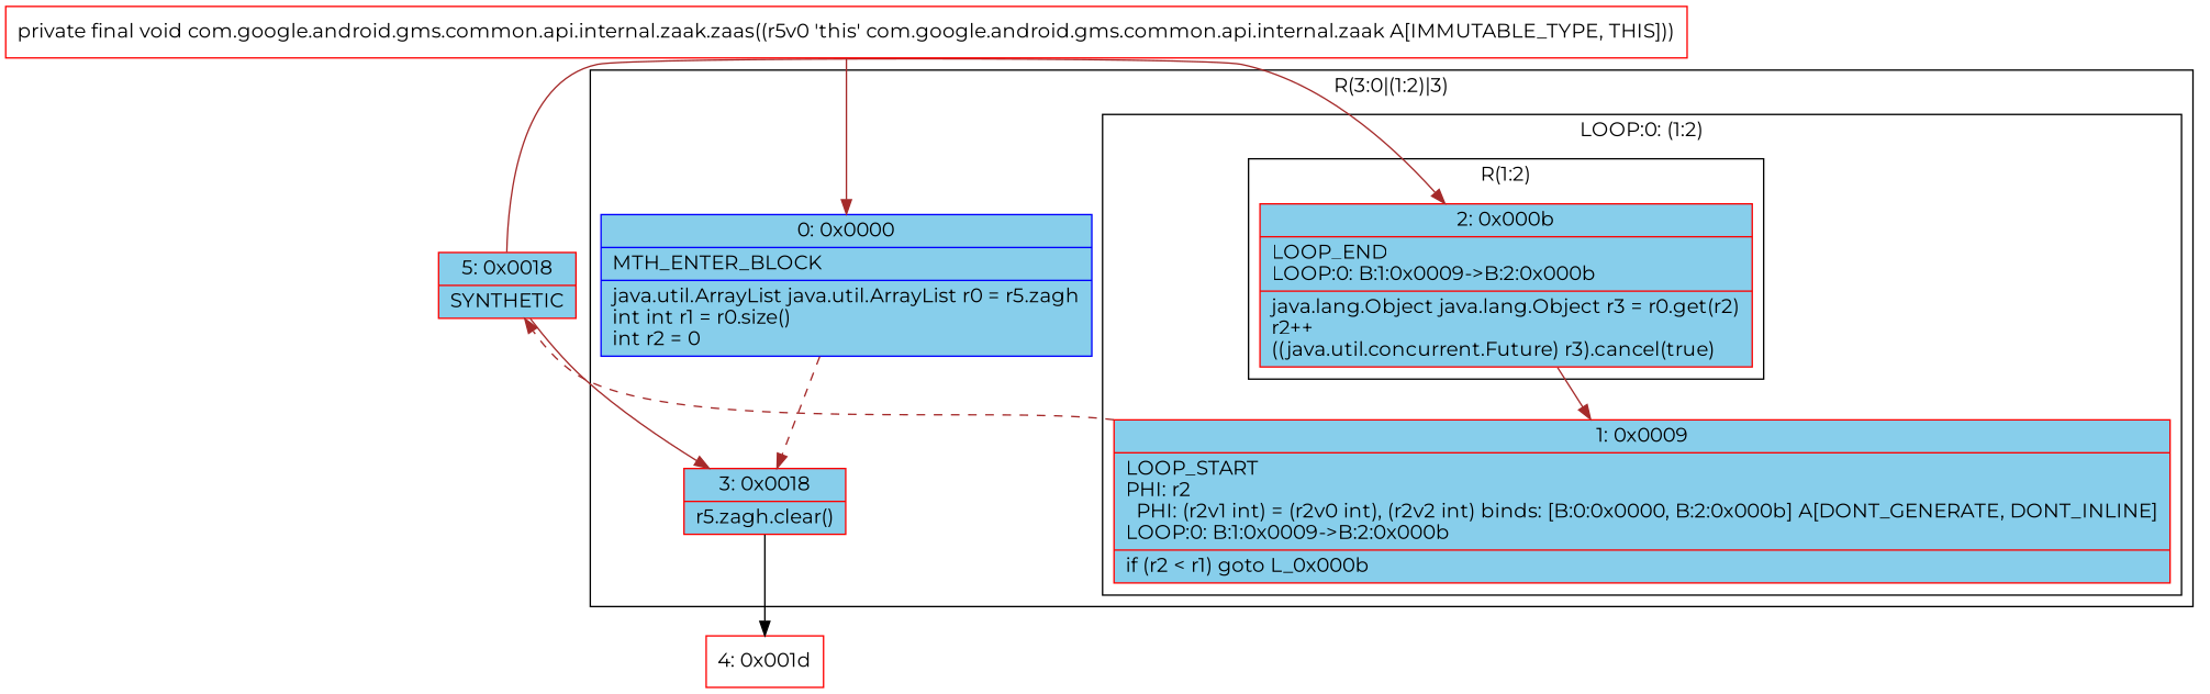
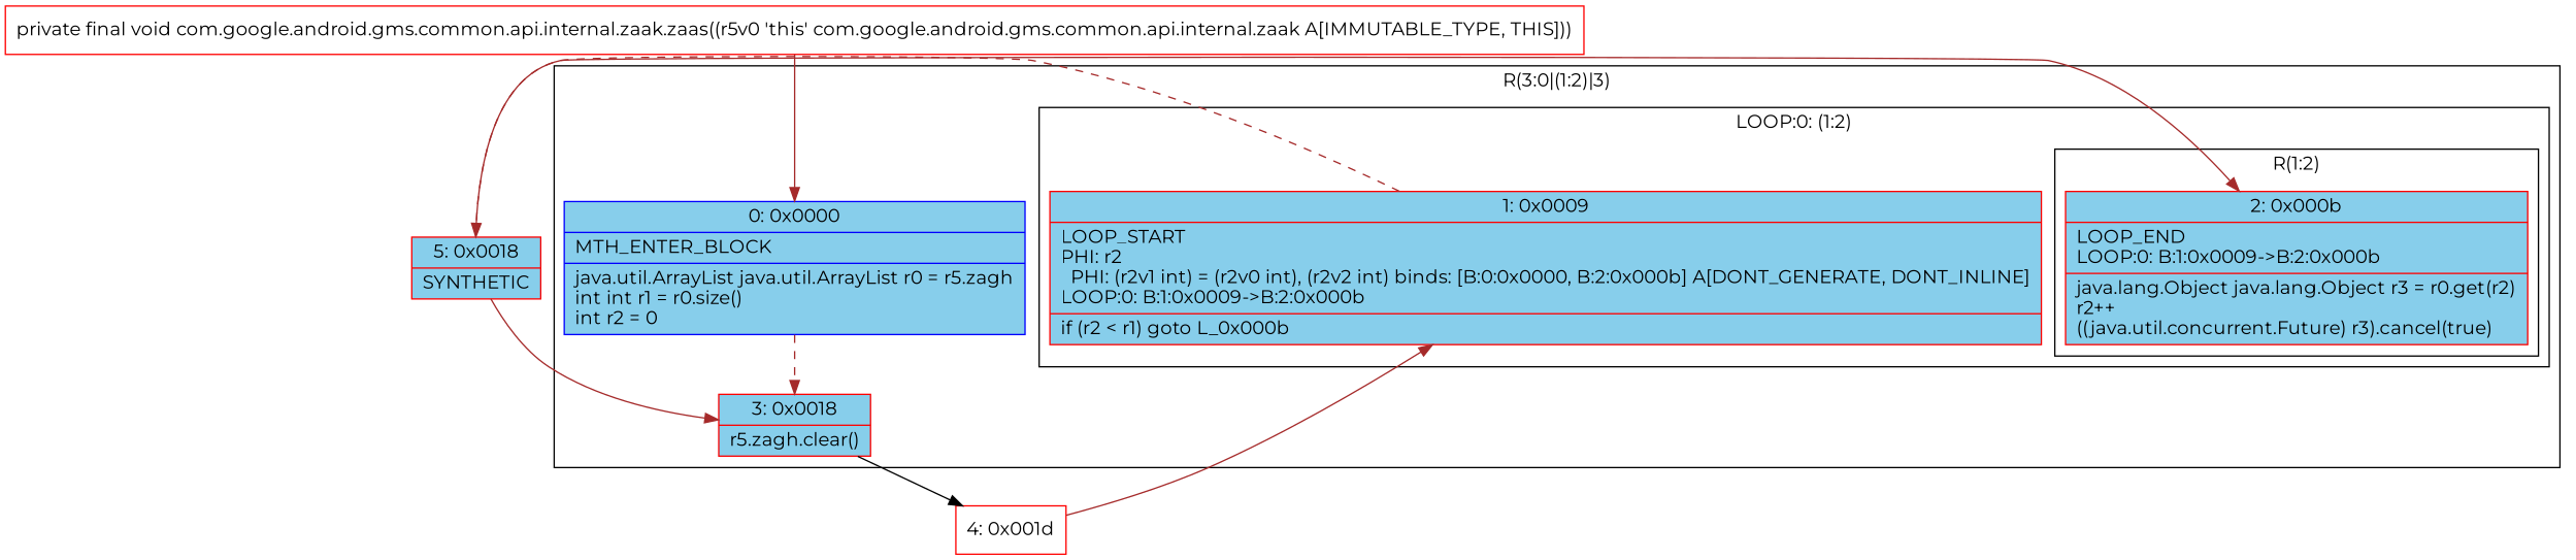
  digraph {
    fontname=Montserrat
    node [color=red fillcolor=skyblue fontname=Montserrat shape=record style=filled]
    edge [color=brown fontname=Montserrat style=solid]
    n1 [label="{2\:\ 0x000b|LOOP_END\lLOOP:0: B:1:0x0009\-\>B:2:0x000b\l|java.lang.Object java.lang.Object r3 = r0.get(r2)\lr2++\l((java.util.concurrent.Future) r3).cancel(true)\l}"]
    n2 [label="{1\:\ 0x0009|LOOP_START\lPHI: r2 \l  PHI: (r2v1 int) = (r2v0 int), (r2v2 int) binds: [B:0:0x0000, B:2:0x000b] A[DONT_GENERATE, DONT_INLINE]\lLOOP:0: B:1:0x0009\-\>B:2:0x000b\l|if (r2 \< r1) goto L_0x000b\l}"]
    n3 [color=blue label="{0\:\ 0x0000|MTH_ENTER_BLOCK\l|java.util.ArrayList java.util.ArrayList r0 = r5.zagh\lint int r1 = r0.size()\lint r2 = 0\l}"]
    n4 [label="{3\:\ 0x0018|r5.zagh.clear()\l}"]
    n5 [label="{5\:\ 0x0018|SYNTHETIC\l}"]
    n6 [fillcolor=white label="{4\:\ 0x001d}"]
    n7 [fillcolor=white label="{private final void com.google.android.gms.common.api.internal.zaak.zaas((r5v0 'this' com.google.android.gms.common.api.internal.zaak A[IMMUTABLE_TYPE, THIS])) }"]
    subgraph cluster_1 {
      label="R(3:0|(1:2)|3)"
      n3
      n4
      subgraph cluster_2 {
        label="LOOP:0: (1:2)"
        n2
        subgraph cluster_3 {
          label="R(1:2)"
          n1
        }
      }
    }
-   n1 -> n2
+   n6 -> n2
    n2 -> n5 [style=dashed]
    n3 -> n4 [style=dashed]
    n4 -> n6 [color=black]
    n5 -> n1
    n5 -> n4
    n7 -> n3
  }
